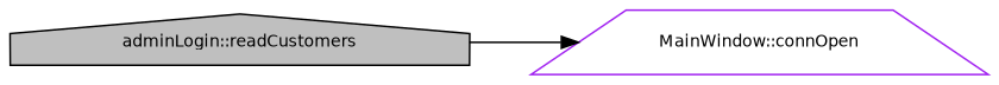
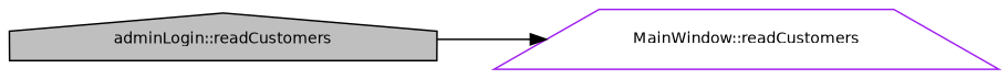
  digraph {
    rankdir=LR
    node [fontname=Helvetica fontsize=10]
    n1 [color=black fillcolor=grey75 fontcolor=black height=0.2 label="adminLogin::readCustomers" shape=house style=filled width=0.4]
-   n2 [color=purple height=0.2 label="MainWindow::connOpen" shape=trapezium width=0.4]
+   n2 [color=purple height=0.2 label="MainWindow::readCustomers" shape=trapezium width=0.4]
    n1 -> n2 [color=black fontname=Helvetica fontsize=10 labelfontname=Helvetica labelfontsize=10 style=solid]
  }
